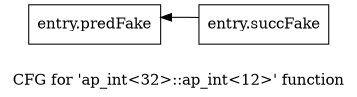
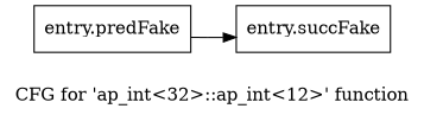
  digraph {
    label="CFG for 'ap_int\<32\>::ap_int\<12\>' function"
    rankdir=LR
    node [shape=record]
    n1 [label="{entry.predFake}"]
    n2 [filename="/home/omerfaruk/tools/Xilinx/Vitis_HLS/2023.2/include/ap_int.h" label="{entry.succFake}" linenumber=30]
-   n2 -> n1 [execusionnum=3 filename="/home/omerfaruk/tools/Xilinx/Vitis_HLS/2023.2/include/ap_int.h"]
+   n1 -> n2 [execusionnum=3 filename="/home/omerfaruk/tools/Xilinx/Vitis_HLS/2023.2/include/ap_int.h"]
  }
